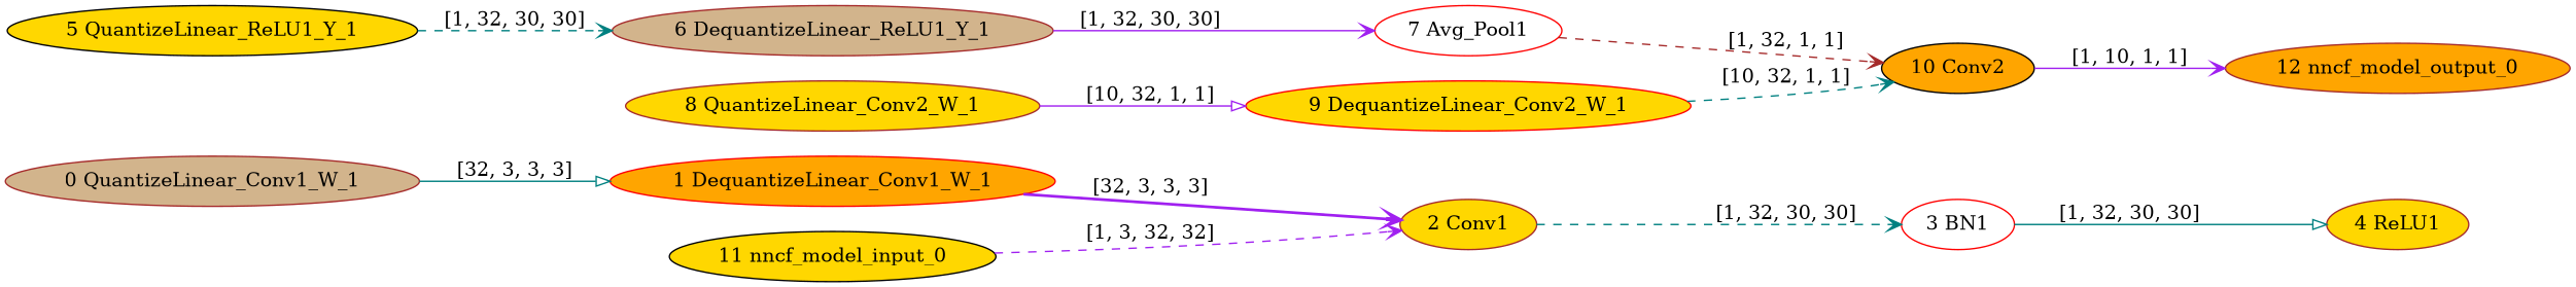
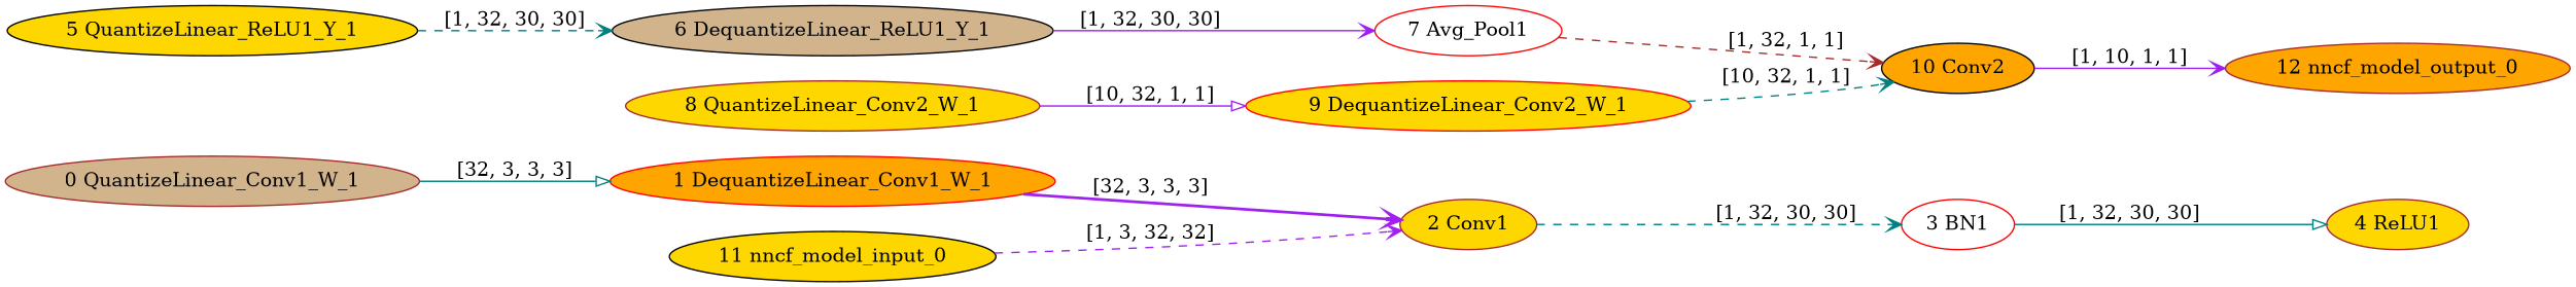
  strict digraph {
    rankdir=LR
    node [color=brown fillcolor=gold style=filled type=QuantizeLinear]
    edge [arrowhead=vee color=teal style=solid]
    "0 QuantizeLinear_Conv1_W_1" [fillcolor=tan]
    "1 DequantizeLinear_Conv1_W_1" [color=red fillcolor=orange type=DequantizeLinear]
    "2 Conv1" [type=Conv]
    "3 BN1" [color=red fillcolor=white type=BatchNormalization]
    "4 ReLU1" [type=Relu]
    "5 QuantizeLinear_ReLU1_Y_1" [color=black]
-   "6 DequantizeLinear_ReLU1_Y_1" [fillcolor=tan type=DequantizeLinear]
+   "6 DequantizeLinear_ReLU1_Y_1" [color=black fillcolor=tan type=DequantizeLinear]
    "7 Avg_Pool1" [color=red fillcolor=white type=GlobalAveragePool]
    "10 Conv2" [color=black fillcolor=orange type=Conv]
    "12 nncf_model_output_0" [fillcolor=orange type=nncf_model_output]
    "9 DequantizeLinear_Conv2_W_1" [color=red type=DequantizeLinear]
    "8 QuantizeLinear_Conv2_W_1"
    "11 nncf_model_input_0" [color=black type=nncf_model_input]
    "0 QuantizeLinear_Conv1_W_1" -> "1 DequantizeLinear_Conv1_W_1" [arrowhead=onormal label="[32, 3, 3, 3]"]
    "1 DequantizeLinear_Conv1_W_1" -> "2 Conv1" [color=purple label="[32, 3, 3, 3]" style=bold]
    "2 Conv1" -> "3 BN1" [label="[1, 32, 30, 30]" style=dashed]
    "3 BN1" -> "4 ReLU1" [arrowhead=onormal label="[1, 32, 30, 30]"]
    "5 QuantizeLinear_ReLU1_Y_1" -> "6 DequantizeLinear_ReLU1_Y_1" [label="[1, 32, 30, 30]" style=dashed]
    "6 DequantizeLinear_ReLU1_Y_1" -> "7 Avg_Pool1" [color=purple label="[1, 32, 30, 30]"]
    "7 Avg_Pool1" -> "10 Conv2" [color=brown label="[1, 32, 1, 1]" style=dashed]
    "10 Conv2" -> "12 nncf_model_output_0" [color=purple label="[1, 10, 1, 1]"]
    "9 DequantizeLinear_Conv2_W_1" -> "10 Conv2" [label="[10, 32, 1, 1]" style=dashed]
    "8 QuantizeLinear_Conv2_W_1" -> "9 DequantizeLinear_Conv2_W_1" [arrowhead=onormal color=purple label="[10, 32, 1, 1]"]
    "11 nncf_model_input_0" -> "2 Conv1" [color=purple label="[1, 3, 32, 32]" style=dashed]
  }
